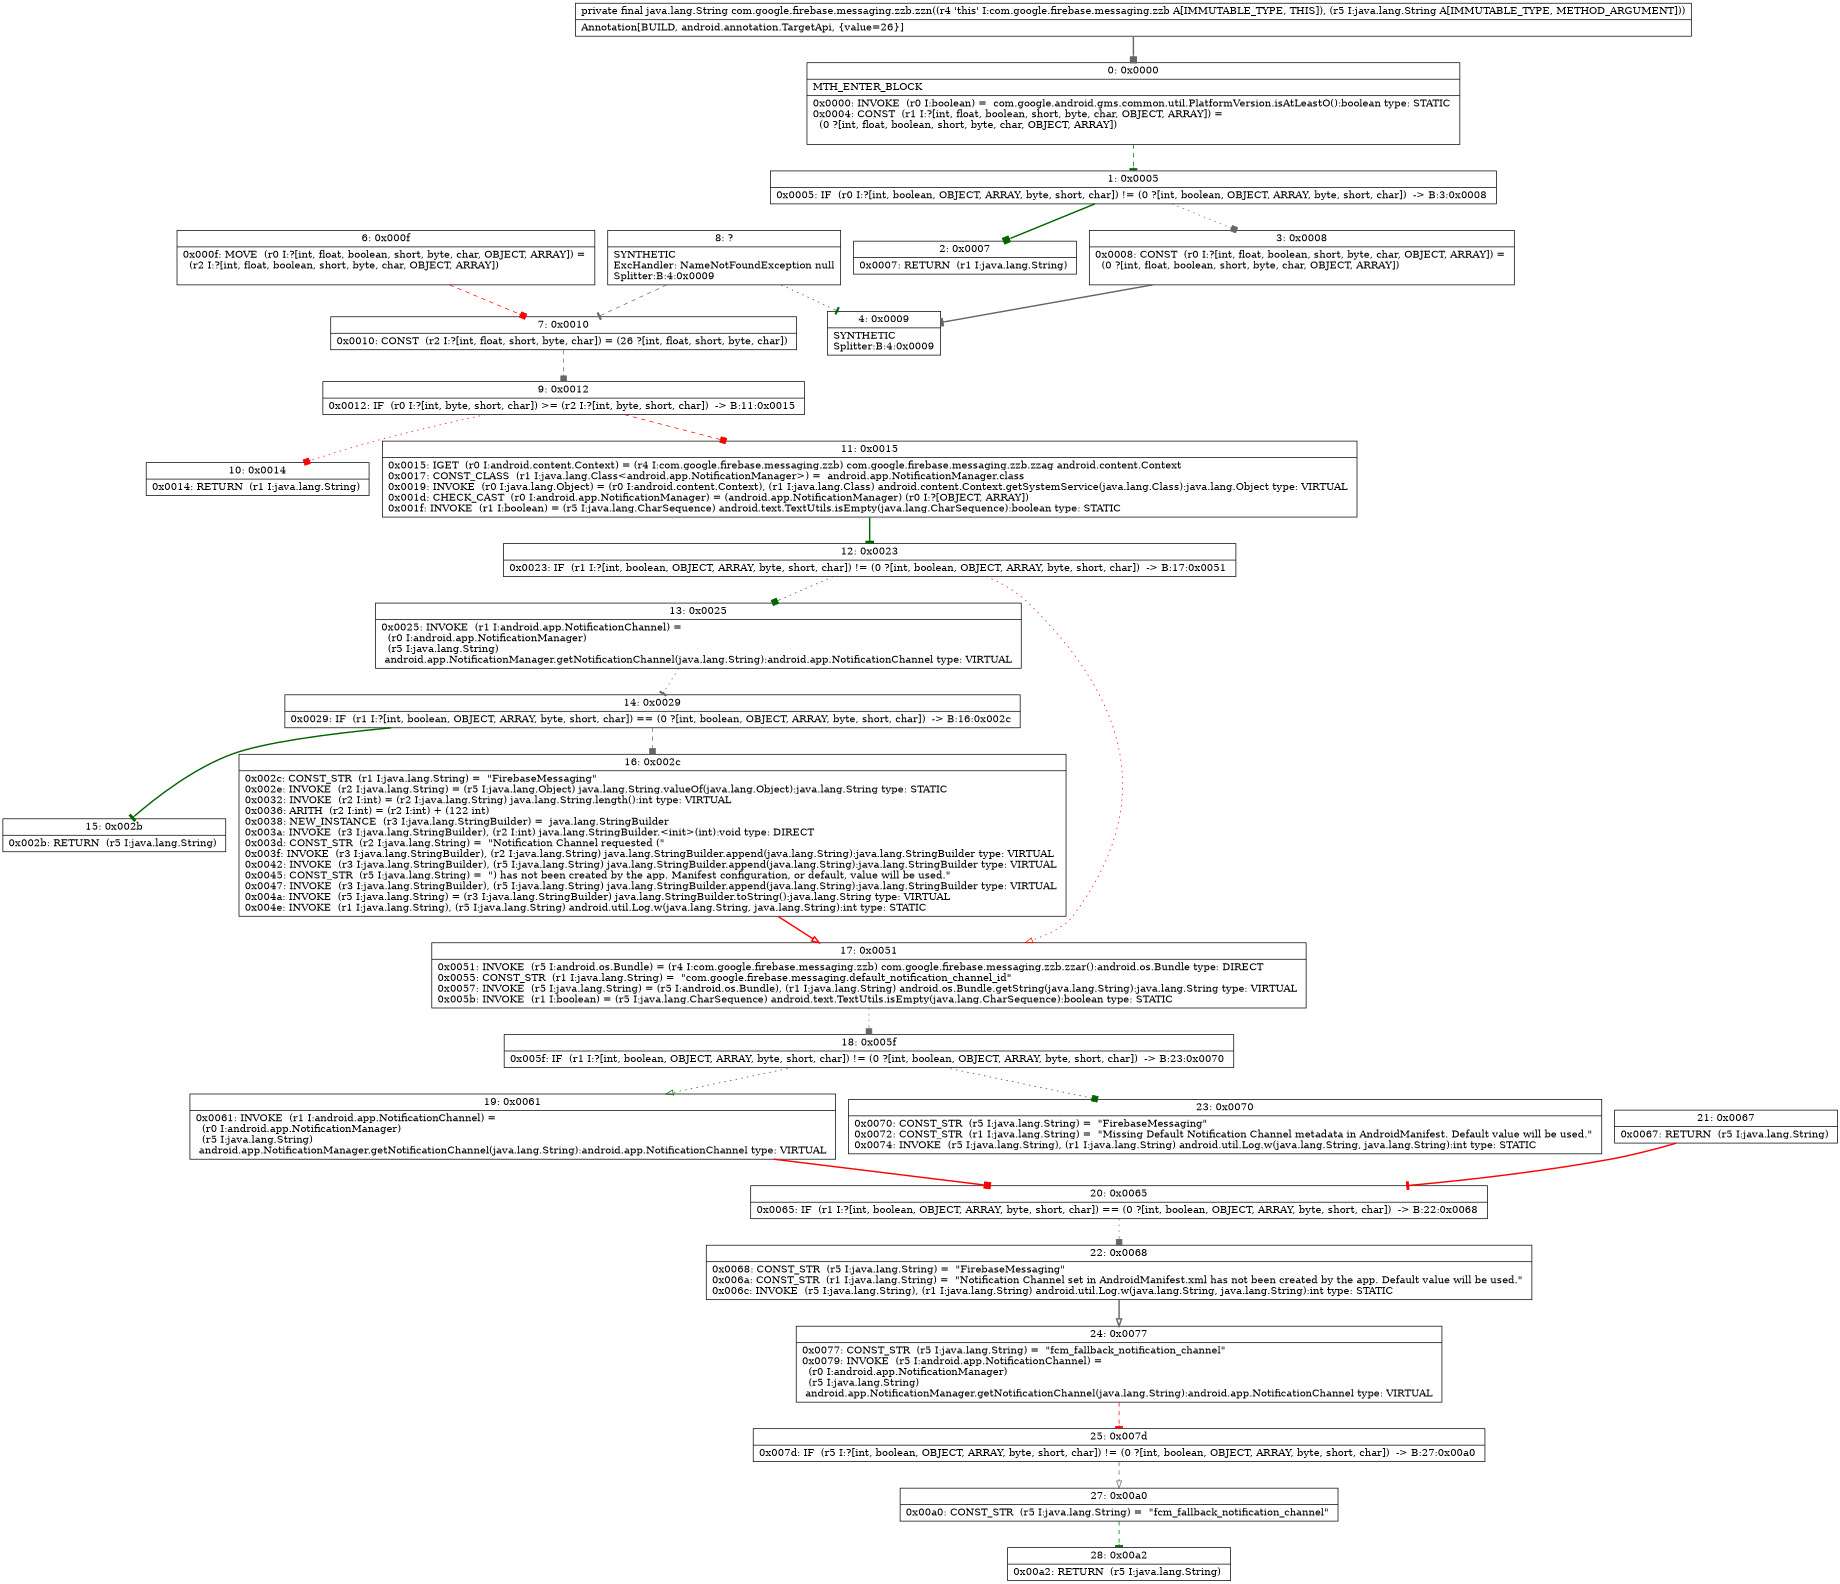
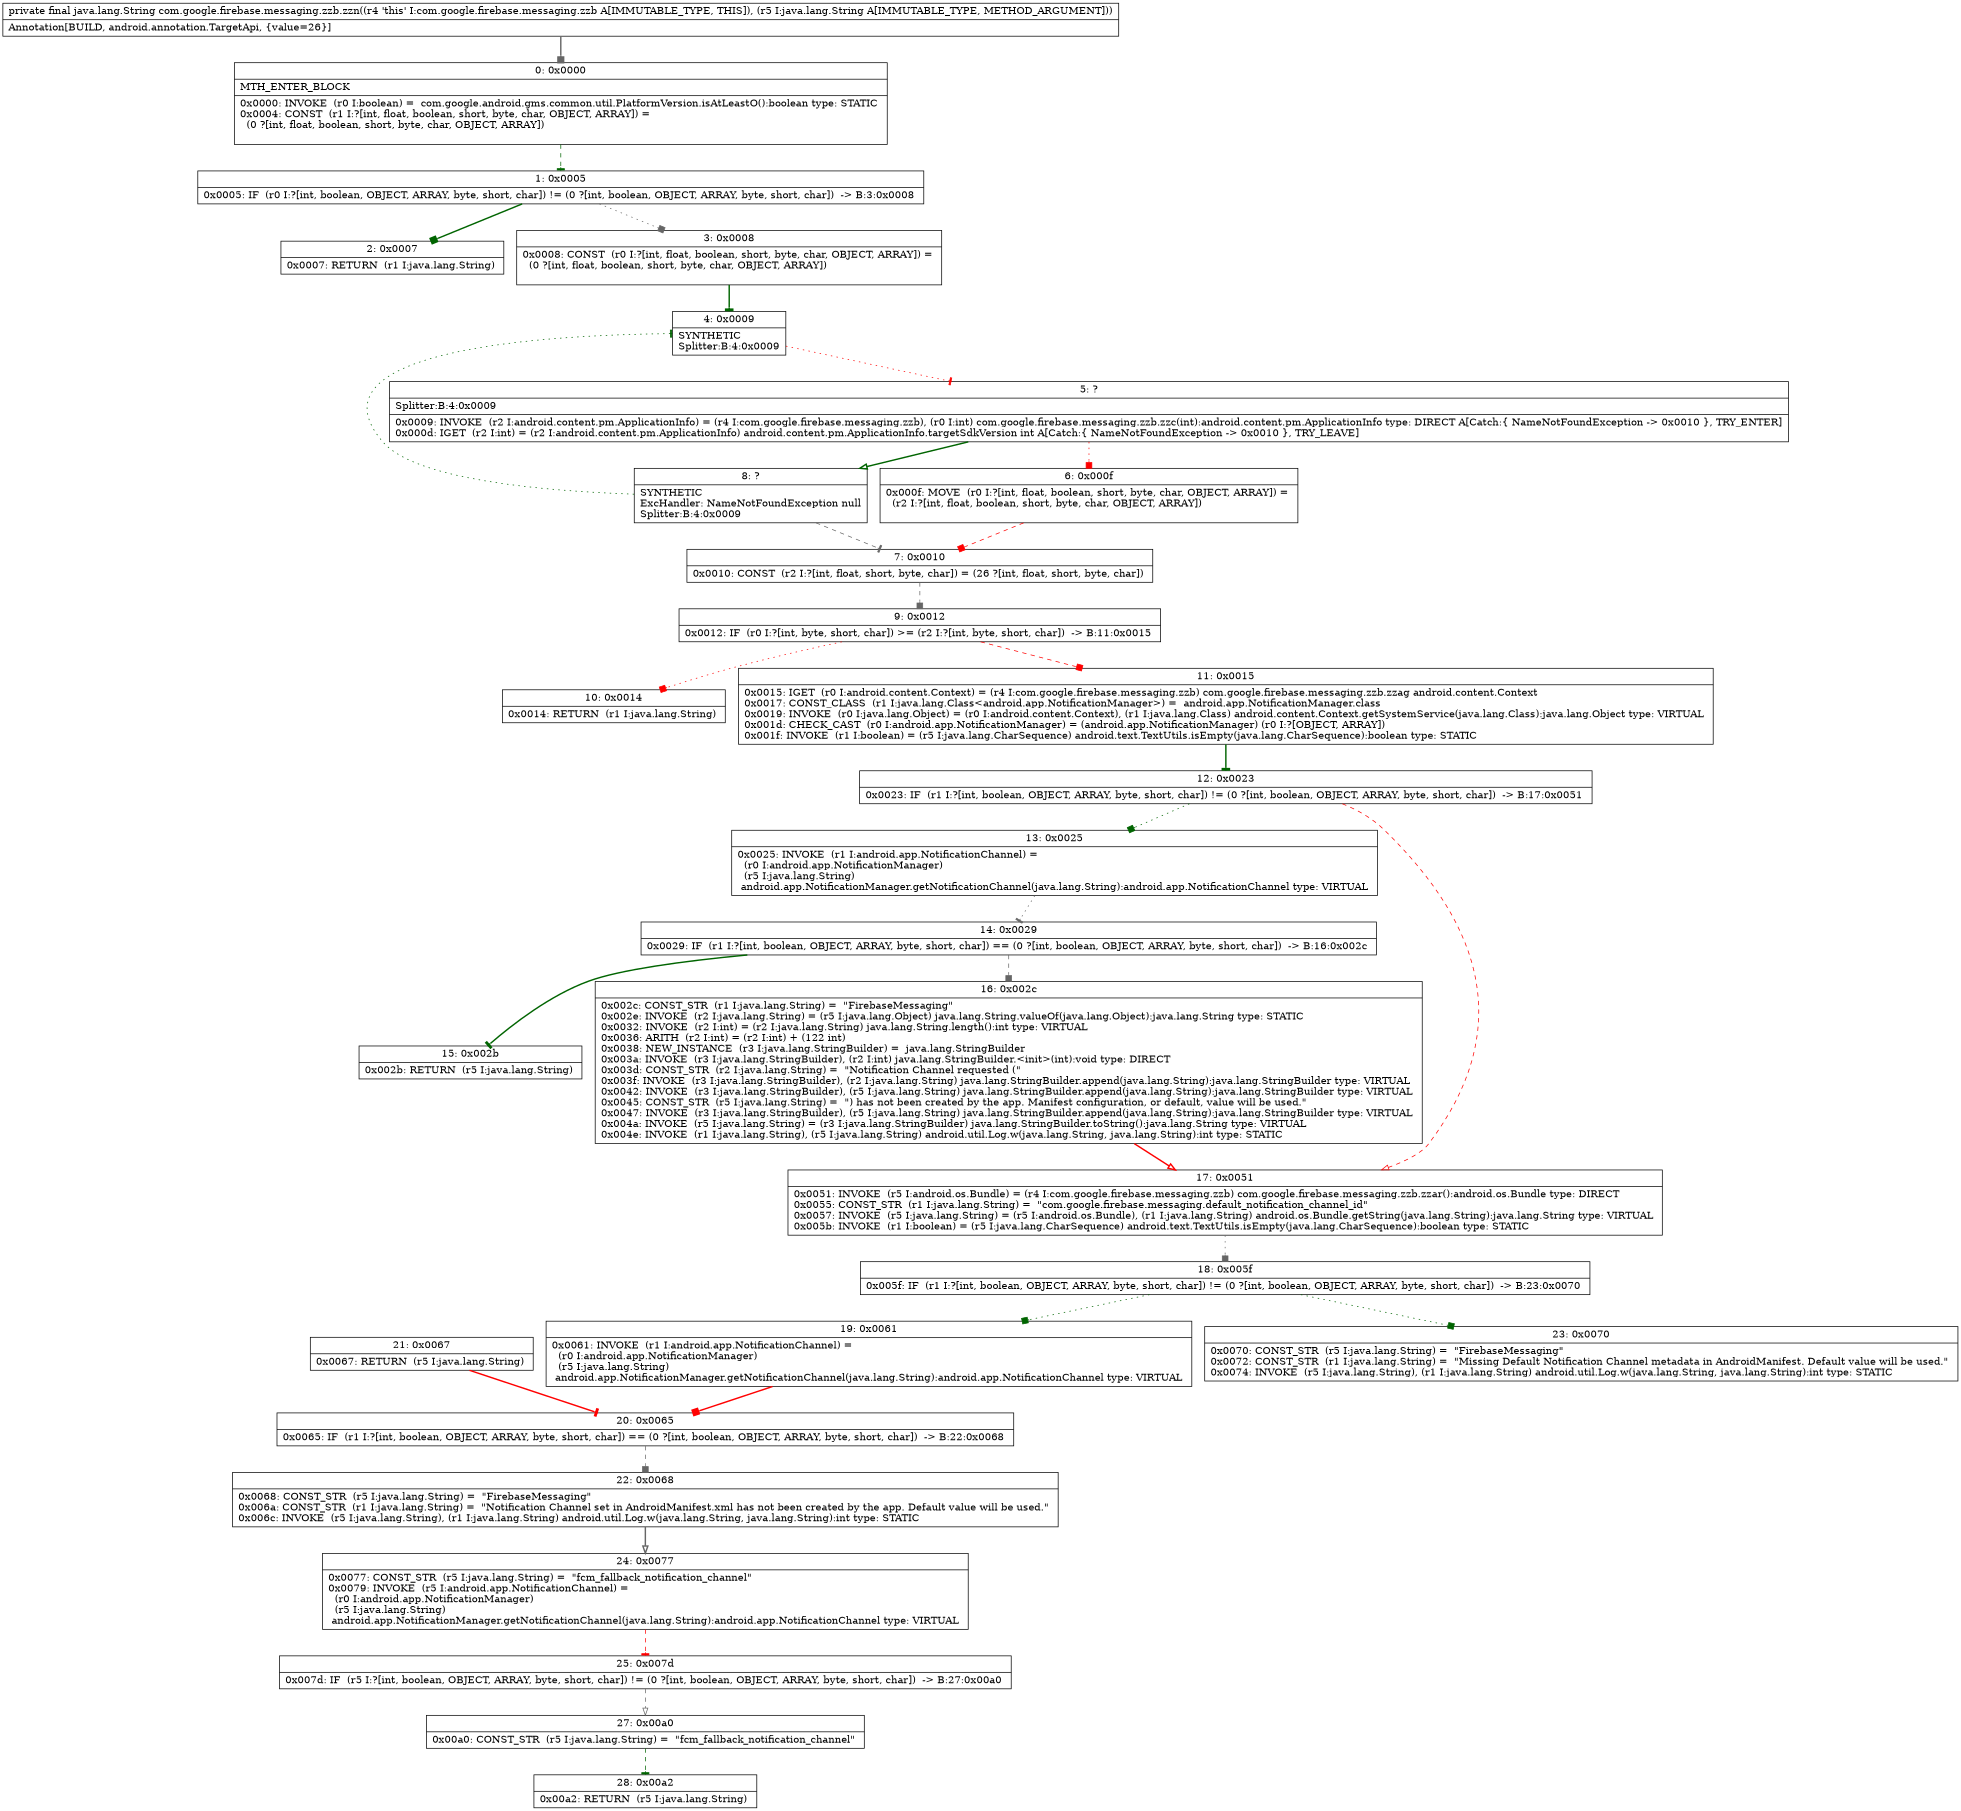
  digraph {
    node [shape=record]
    edge [arrowhead=box color=darkgreen style=dotted]
    n1 [label="{0\:\ 0x0000|MTH_ENTER_BLOCK\l|0x0000: INVOKE  (r0 I:boolean) =  com.google.android.gms.common.util.PlatformVersion.isAtLeastO():boolean type: STATIC \l0x0004: CONST  (r1 I:?[int, float, boolean, short, byte, char, OBJECT, ARRAY]) = \l  (0 ?[int, float, boolean, short, byte, char, OBJECT, ARRAY])\l \l}"]
    n2 [label="{1\:\ 0x0005|0x0005: IF  (r0 I:?[int, boolean, OBJECT, ARRAY, byte, short, char]) != (0 ?[int, boolean, OBJECT, ARRAY, byte, short, char])  \-\> B:3:0x0008 \l}"]
    n3 [label="{2\:\ 0x0007|0x0007: RETURN  (r1 I:java.lang.String) \l}"]
    n4 [label="{3\:\ 0x0008|0x0008: CONST  (r0 I:?[int, float, boolean, short, byte, char, OBJECT, ARRAY]) = \l  (0 ?[int, float, boolean, short, byte, char, OBJECT, ARRAY])\l \l}"]
    n5 [label="{4\:\ 0x0009|SYNTHETIC\lSplitter:B:4:0x0009\l}"]
+   n6 [label="{5\:\ ?|Splitter:B:4:0x0009\l|0x0009: INVOKE  (r2 I:android.content.pm.ApplicationInfo) = (r4 I:com.google.firebase.messaging.zzb), (r0 I:int) com.google.firebase.messaging.zzb.zzc(int):android.content.pm.ApplicationInfo type: DIRECT A[Catch:\{ NameNotFoundException \-\> 0x0010 \}, TRY_ENTER]\l0x000d: IGET  (r2 I:int) = (r2 I:android.content.pm.ApplicationInfo) android.content.pm.ApplicationInfo.targetSdkVersion int A[Catch:\{ NameNotFoundException \-\> 0x0010 \}, TRY_LEAVE]\l}"]
    n7 [label="{8\:\ ?|SYNTHETIC\lExcHandler: NameNotFoundException null\lSplitter:B:4:0x0009\l}"]
    n8 [label="{6\:\ 0x000f|0x000f: MOVE  (r0 I:?[int, float, boolean, short, byte, char, OBJECT, ARRAY]) = \l  (r2 I:?[int, float, boolean, short, byte, char, OBJECT, ARRAY])\l \l}"]
    n9 [label="{7\:\ 0x0010|0x0010: CONST  (r2 I:?[int, float, short, byte, char]) = (26 ?[int, float, short, byte, char]) \l}"]
    n10 [label="{9\:\ 0x0012|0x0012: IF  (r0 I:?[int, byte, short, char]) \>= (r2 I:?[int, byte, short, char])  \-\> B:11:0x0015 \l}"]
    n11 [label="{10\:\ 0x0014|0x0014: RETURN  (r1 I:java.lang.String) \l}"]
    n12 [label="{11\:\ 0x0015|0x0015: IGET  (r0 I:android.content.Context) = (r4 I:com.google.firebase.messaging.zzb) com.google.firebase.messaging.zzb.zzag android.content.Context \l0x0017: CONST_CLASS  (r1 I:java.lang.Class\<android.app.NotificationManager\>) =  android.app.NotificationManager.class \l0x0019: INVOKE  (r0 I:java.lang.Object) = (r0 I:android.content.Context), (r1 I:java.lang.Class) android.content.Context.getSystemService(java.lang.Class):java.lang.Object type: VIRTUAL \l0x001d: CHECK_CAST  (r0 I:android.app.NotificationManager) = (android.app.NotificationManager) (r0 I:?[OBJECT, ARRAY]) \l0x001f: INVOKE  (r1 I:boolean) = (r5 I:java.lang.CharSequence) android.text.TextUtils.isEmpty(java.lang.CharSequence):boolean type: STATIC \l}"]
    n13 [label="{12\:\ 0x0023|0x0023: IF  (r1 I:?[int, boolean, OBJECT, ARRAY, byte, short, char]) != (0 ?[int, boolean, OBJECT, ARRAY, byte, short, char])  \-\> B:17:0x0051 \l}"]
    n14 [label="{13\:\ 0x0025|0x0025: INVOKE  (r1 I:android.app.NotificationChannel) = \l  (r0 I:android.app.NotificationManager)\l  (r5 I:java.lang.String)\l android.app.NotificationManager.getNotificationChannel(java.lang.String):android.app.NotificationChannel type: VIRTUAL \l}"]
    n15 [label="{17\:\ 0x0051|0x0051: INVOKE  (r5 I:android.os.Bundle) = (r4 I:com.google.firebase.messaging.zzb) com.google.firebase.messaging.zzb.zzar():android.os.Bundle type: DIRECT \l0x0055: CONST_STR  (r1 I:java.lang.String) =  \"com.google.firebase.messaging.default_notification_channel_id\" \l0x0057: INVOKE  (r5 I:java.lang.String) = (r5 I:android.os.Bundle), (r1 I:java.lang.String) android.os.Bundle.getString(java.lang.String):java.lang.String type: VIRTUAL \l0x005b: INVOKE  (r1 I:boolean) = (r5 I:java.lang.CharSequence) android.text.TextUtils.isEmpty(java.lang.CharSequence):boolean type: STATIC \l}"]
    n16 [label="{14\:\ 0x0029|0x0029: IF  (r1 I:?[int, boolean, OBJECT, ARRAY, byte, short, char]) == (0 ?[int, boolean, OBJECT, ARRAY, byte, short, char])  \-\> B:16:0x002c \l}"]
    n17 [label="{18\:\ 0x005f|0x005f: IF  (r1 I:?[int, boolean, OBJECT, ARRAY, byte, short, char]) != (0 ?[int, boolean, OBJECT, ARRAY, byte, short, char])  \-\> B:23:0x0070 \l}"]
    n18 [label="{15\:\ 0x002b|0x002b: RETURN  (r5 I:java.lang.String) \l}"]
    n19 [label="{16\:\ 0x002c|0x002c: CONST_STR  (r1 I:java.lang.String) =  \"FirebaseMessaging\" \l0x002e: INVOKE  (r2 I:java.lang.String) = (r5 I:java.lang.Object) java.lang.String.valueOf(java.lang.Object):java.lang.String type: STATIC \l0x0032: INVOKE  (r2 I:int) = (r2 I:java.lang.String) java.lang.String.length():int type: VIRTUAL \l0x0036: ARITH  (r2 I:int) = (r2 I:int) + (122 int) \l0x0038: NEW_INSTANCE  (r3 I:java.lang.StringBuilder) =  java.lang.StringBuilder \l0x003a: INVOKE  (r3 I:java.lang.StringBuilder), (r2 I:int) java.lang.StringBuilder.\<init\>(int):void type: DIRECT \l0x003d: CONST_STR  (r2 I:java.lang.String) =  \"Notification Channel requested (\" \l0x003f: INVOKE  (r3 I:java.lang.StringBuilder), (r2 I:java.lang.String) java.lang.StringBuilder.append(java.lang.String):java.lang.StringBuilder type: VIRTUAL \l0x0042: INVOKE  (r3 I:java.lang.StringBuilder), (r5 I:java.lang.String) java.lang.StringBuilder.append(java.lang.String):java.lang.StringBuilder type: VIRTUAL \l0x0045: CONST_STR  (r5 I:java.lang.String) =  \") has not been created by the app. Manifest configuration, or default, value will be used.\" \l0x0047: INVOKE  (r3 I:java.lang.StringBuilder), (r5 I:java.lang.String) java.lang.StringBuilder.append(java.lang.String):java.lang.StringBuilder type: VIRTUAL \l0x004a: INVOKE  (r5 I:java.lang.String) = (r3 I:java.lang.StringBuilder) java.lang.StringBuilder.toString():java.lang.String type: VIRTUAL \l0x004e: INVOKE  (r1 I:java.lang.String), (r5 I:java.lang.String) android.util.Log.w(java.lang.String, java.lang.String):int type: STATIC \l}"]
    n20 [label="{19\:\ 0x0061|0x0061: INVOKE  (r1 I:android.app.NotificationChannel) = \l  (r0 I:android.app.NotificationManager)\l  (r5 I:java.lang.String)\l android.app.NotificationManager.getNotificationChannel(java.lang.String):android.app.NotificationChannel type: VIRTUAL \l}"]
    n21 [label="{23\:\ 0x0070|0x0070: CONST_STR  (r5 I:java.lang.String) =  \"FirebaseMessaging\" \l0x0072: CONST_STR  (r1 I:java.lang.String) =  \"Missing Default Notification Channel metadata in AndroidManifest. Default value will be used.\" \l0x0074: INVOKE  (r5 I:java.lang.String), (r1 I:java.lang.String) android.util.Log.w(java.lang.String, java.lang.String):int type: STATIC \l}"]
    n22 [label="{20\:\ 0x0065|0x0065: IF  (r1 I:?[int, boolean, OBJECT, ARRAY, byte, short, char]) == (0 ?[int, boolean, OBJECT, ARRAY, byte, short, char])  \-\> B:22:0x0068 \l}"]
    n23 [label="{22\:\ 0x0068|0x0068: CONST_STR  (r5 I:java.lang.String) =  \"FirebaseMessaging\" \l0x006a: CONST_STR  (r1 I:java.lang.String) =  \"Notification Channel set in AndroidManifest.xml has not been created by the app. Default value will be used.\" \l0x006c: INVOKE  (r5 I:java.lang.String), (r1 I:java.lang.String) android.util.Log.w(java.lang.String, java.lang.String):int type: STATIC \l}"]
    n24 [label="{21\:\ 0x0067|0x0067: RETURN  (r5 I:java.lang.String) \l}"]
    n25 [label="{24\:\ 0x0077|0x0077: CONST_STR  (r5 I:java.lang.String) =  \"fcm_fallback_notification_channel\" \l0x0079: INVOKE  (r5 I:android.app.NotificationChannel) = \l  (r0 I:android.app.NotificationManager)\l  (r5 I:java.lang.String)\l android.app.NotificationManager.getNotificationChannel(java.lang.String):android.app.NotificationChannel type: VIRTUAL \l}"]
    n26 [label="{25\:\ 0x007d|0x007d: IF  (r5 I:?[int, boolean, OBJECT, ARRAY, byte, short, char]) != (0 ?[int, boolean, OBJECT, ARRAY, byte, short, char])  \-\> B:27:0x00a0 \l}"]
    n27 [label="{27\:\ 0x00a0|0x00a0: CONST_STR  (r5 I:java.lang.String) =  \"fcm_fallback_notification_channel\" \l}"]
    n28 [label="{28\:\ 0x00a2|0x00a2: RETURN  (r5 I:java.lang.String) \l}"]
    n29 [label="{private final java.lang.String com.google.firebase.messaging.zzb.zzn((r4 'this' I:com.google.firebase.messaging.zzb A[IMMUTABLE_TYPE, THIS]), (r5 I:java.lang.String A[IMMUTABLE_TYPE, METHOD_ARGUMENT]))  | Annotation[BUILD, android.annotation.TargetApi, \{value=26\}]\l}"]
    n1 -> n2 [arrowhead=tee style=dashed]
    n2 -> n3 [style=bold]
    n2 -> n4 [color=gray40]
-   n4 -> n5 [arrowhead=tee color=gray40 style=bold]
+   n4 -> n5 [arrowhead=tee style=bold]
+   n5 -> n6 [arrowhead=tee color=red]
+   n6 -> n7 [arrowhead=onormal style=bold]
+   n6 -> n8 [color=red]
    n7 -> n5 [arrowhead=tee]
    n7 -> n9 [arrowhead=tee color=gray40 style=dashed]
    n8 -> n9 [color=red style=dashed]
    n9 -> n10 [color=gray40 style=dashed]
    n10 -> n11 [color=red]
    n10 -> n12 [color=red style=dashed]
    n12 -> n13 [arrowhead=tee style=bold]
    n13 -> n14
-   n13 -> n15 [arrowhead=onormal color=red]
+   n13 -> n15 [arrowhead=onormal color=red style=dashed]
    n14 -> n16 [arrowhead=tee color=gray40]
    n15 -> n17 [color=gray40]
    n16 -> n18 [arrowhead=tee style=bold]
    n16 -> n19 [color=gray40 style=dashed]
-   n17 -> n20 [arrowhead=onormal]
+   n17 -> n20
    n17 -> n21
    n19 -> n15 [arrowhead=onormal color=red style=bold]
    n20 -> n22 [color=red style=bold]
-   n22 -> n23 [color=gray40]
+   n22 -> n23 [color=gray40 style=dashed]
    n23 -> n25 [arrowhead=onormal color=gray40 style=bold]
    n24 -> n22 [arrowhead=tee color=red style=bold]
    n25 -> n26 [arrowhead=tee color=red style=dashed]
    n26 -> n27 [arrowhead=onormal color=gray40 style=dashed]
    n27 -> n28 [arrowhead=tee style=dashed]
    n29 -> n1 [color=gray40 style=bold]
  }
